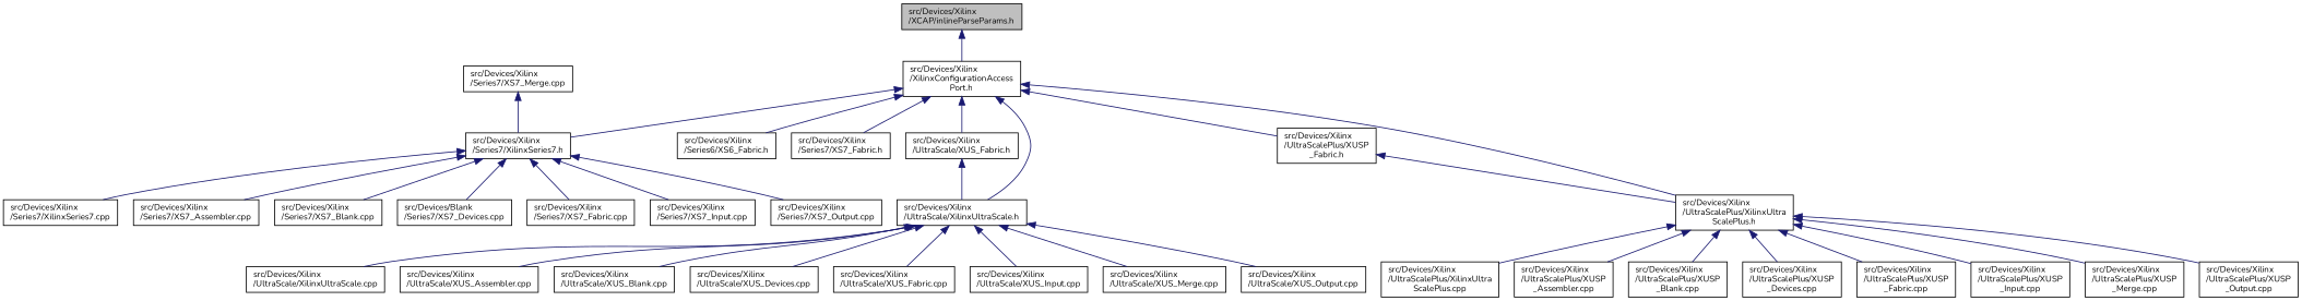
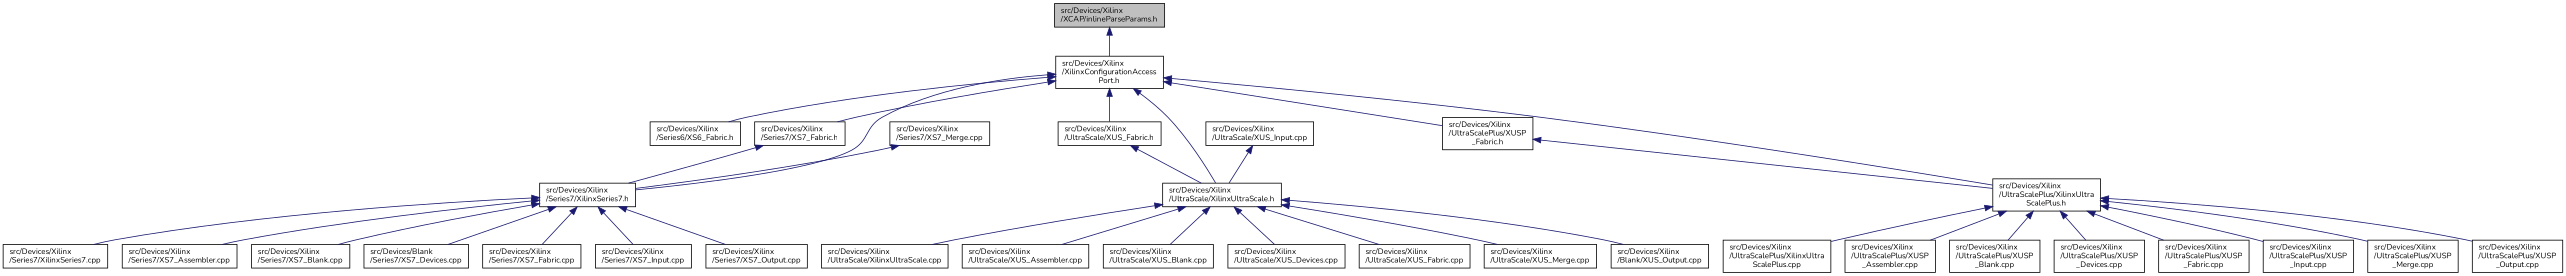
  digraph {
    fontname=Nunito
    node [color=black fillcolor=white fontname=Nunito fontsize=10 shape=record style=filled]
    edge [color=midnightblue dir=back fontname=Nunito fontsize=10 labelfontname=Helvetica labelfontsize=10 style=solid]
    n1 [fillcolor=grey75 fontcolor=black height=0.2 label="src/Devices/Xilinx\l/XCAP/inlineParseParams.h" width=0.4]
    n2 [height=0.2 label="src/Devices/Xilinx\l/XilinxConfigurationAccess\lPort.h" width=0.4]
    n3 [height=0.2 label="src/Devices/Xilinx\l/Series6/XS6_Fabric.h" width=0.4]
    n4 [height=0.2 label="src/Devices/Xilinx\l/Series7/XS7_Fabric.h" width=0.4]
    n5 [height=0.2 label="src/Devices/Xilinx\l/Series7/XilinxSeries7.h" width=0.4]
    n6 [height=0.2 label="src/Devices/Xilinx\l/UltraScale/XUS_Fabric.h" width=0.4]
    n7 [height=0.2 label="src/Devices/Xilinx\l/UltraScale/XilinxUltraScale.h" width=0.4]
    n8 [height=0.2 label="src/Devices/Xilinx\l/UltraScalePlus/XUSP\l_Fabric.h" width=0.4]
    n9 [height=0.2 label="src/Devices/Xilinx\l/UltraScalePlus/XilinxUltra\lScalePlus.h" width=0.4]
    n10 [height=0.2 label="src/Devices/Xilinx\l/Series7/XilinxSeries7.cpp" width=0.4]
    n11 [height=0.2 label="src/Devices/Xilinx\l/Series7/XS7_Assembler.cpp" width=0.4]
    n12 [height=0.2 label="src/Devices/Xilinx\l/Series7/XS7_Blank.cpp" width=0.4]
    n13 [height=0.2 label="src/Devices/Blank\l/Series7/XS7_Devices.cpp" width=0.4]
    n14 [height=0.2 label="src/Devices/Xilinx\l/Series7/XS7_Fabric.cpp" width=0.4]
    n15 [height=0.2 label="src/Devices/Xilinx\l/Series7/XS7_Input.cpp" width=0.4]
    n16 [height=0.2 label="src/Devices/Xilinx\l/Series7/XS7_Output.cpp" width=0.4]
    n17 [height=0.2 label="src/Devices/Xilinx\l/UltraScale/XilinxUltraScale.cpp" width=0.4]
    n18 [height=0.2 label="src/Devices/Xilinx\l/UltraScale/XUS_Assembler.cpp" width=0.4]
    n19 [height=0.2 label="src/Devices/Xilinx\l/UltraScale/XUS_Blank.cpp" width=0.4]
    n20 [height=0.2 label="src/Devices/Xilinx\l/UltraScale/XUS_Devices.cpp" width=0.4]
    n21 [height=0.2 label="src/Devices/Xilinx\l/UltraScale/XUS_Fabric.cpp" width=0.4]
    n22 [height=0.2 label="src/Devices/Xilinx\l/UltraScale/XUS_Input.cpp" width=0.4]
    n23 [height=0.2 label="src/Devices/Xilinx\l/UltraScale/XUS_Merge.cpp" width=0.4]
-   n24 [height=0.2 label="src/Devices/Xilinx\l/UltraScale/XUS_Output.cpp" width=0.4]
+   n24 [height=0.2 label="src/Devices/Xilinx\l/Blank/XUS_Output.cpp" width=0.4]
    n25 [height=0.2 label="src/Devices/Xilinx\l/UltraScalePlus/XilinxUltra\lScalePlus.cpp" width=0.4]
    n26 [height=0.2 label="src/Devices/Xilinx\l/UltraScalePlus/XUSP\l_Assembler.cpp" width=0.4]
    n27 [height=0.2 label="src/Devices/Xilinx\l/UltraScalePlus/XUSP\l_Blank.cpp" width=0.4]
    n28 [height=0.2 label="src/Devices/Xilinx\l/UltraScalePlus/XUSP\l_Devices.cpp" width=0.4]
    n29 [height=0.2 label="src/Devices/Xilinx\l/UltraScalePlus/XUSP\l_Fabric.cpp" width=0.4]
    n30 [height=0.2 label="src/Devices/Xilinx\l/UltraScalePlus/XUSP\l_Input.cpp" width=0.4]
    n31 [height=0.2 label="src/Devices/Xilinx\l/UltraScalePlus/XUSP\l_Merge.cpp" width=0.4]
    n32 [height=0.2 label="src/Devices/Xilinx\l/UltraScalePlus/XUSP\l_Output.cpp" width=0.4]
    n33 [height=0.2 label="src/Devices/Xilinx\l/Series7/XS7_Merge.cpp" width=0.4]
    n1 -> n2
    n2 -> n3
    n2 -> n4
    n2 -> n5
    n2 -> n6
    n2 -> n7
    n2 -> n8
    n2 -> n9
+   n4 -> n5
    n5 -> n10
    n5 -> n11
    n5 -> n12
    n5 -> n13
    n5 -> n14
    n5 -> n15
    n5 -> n16
    n6 -> n7
    n7 -> n17
    n7 -> n18
    n7 -> n19
    n7 -> n20
    n7 -> n21
-   n7 -> n22
+   n22 -> n7
    n7 -> n23
    n7 -> n24
    n8 -> n9
    n9 -> n25
    n9 -> n26
    n9 -> n27
    n9 -> n28
    n9 -> n29
    n9 -> n30
    n9 -> n31
    n9 -> n32
    n33 -> n5
  }
